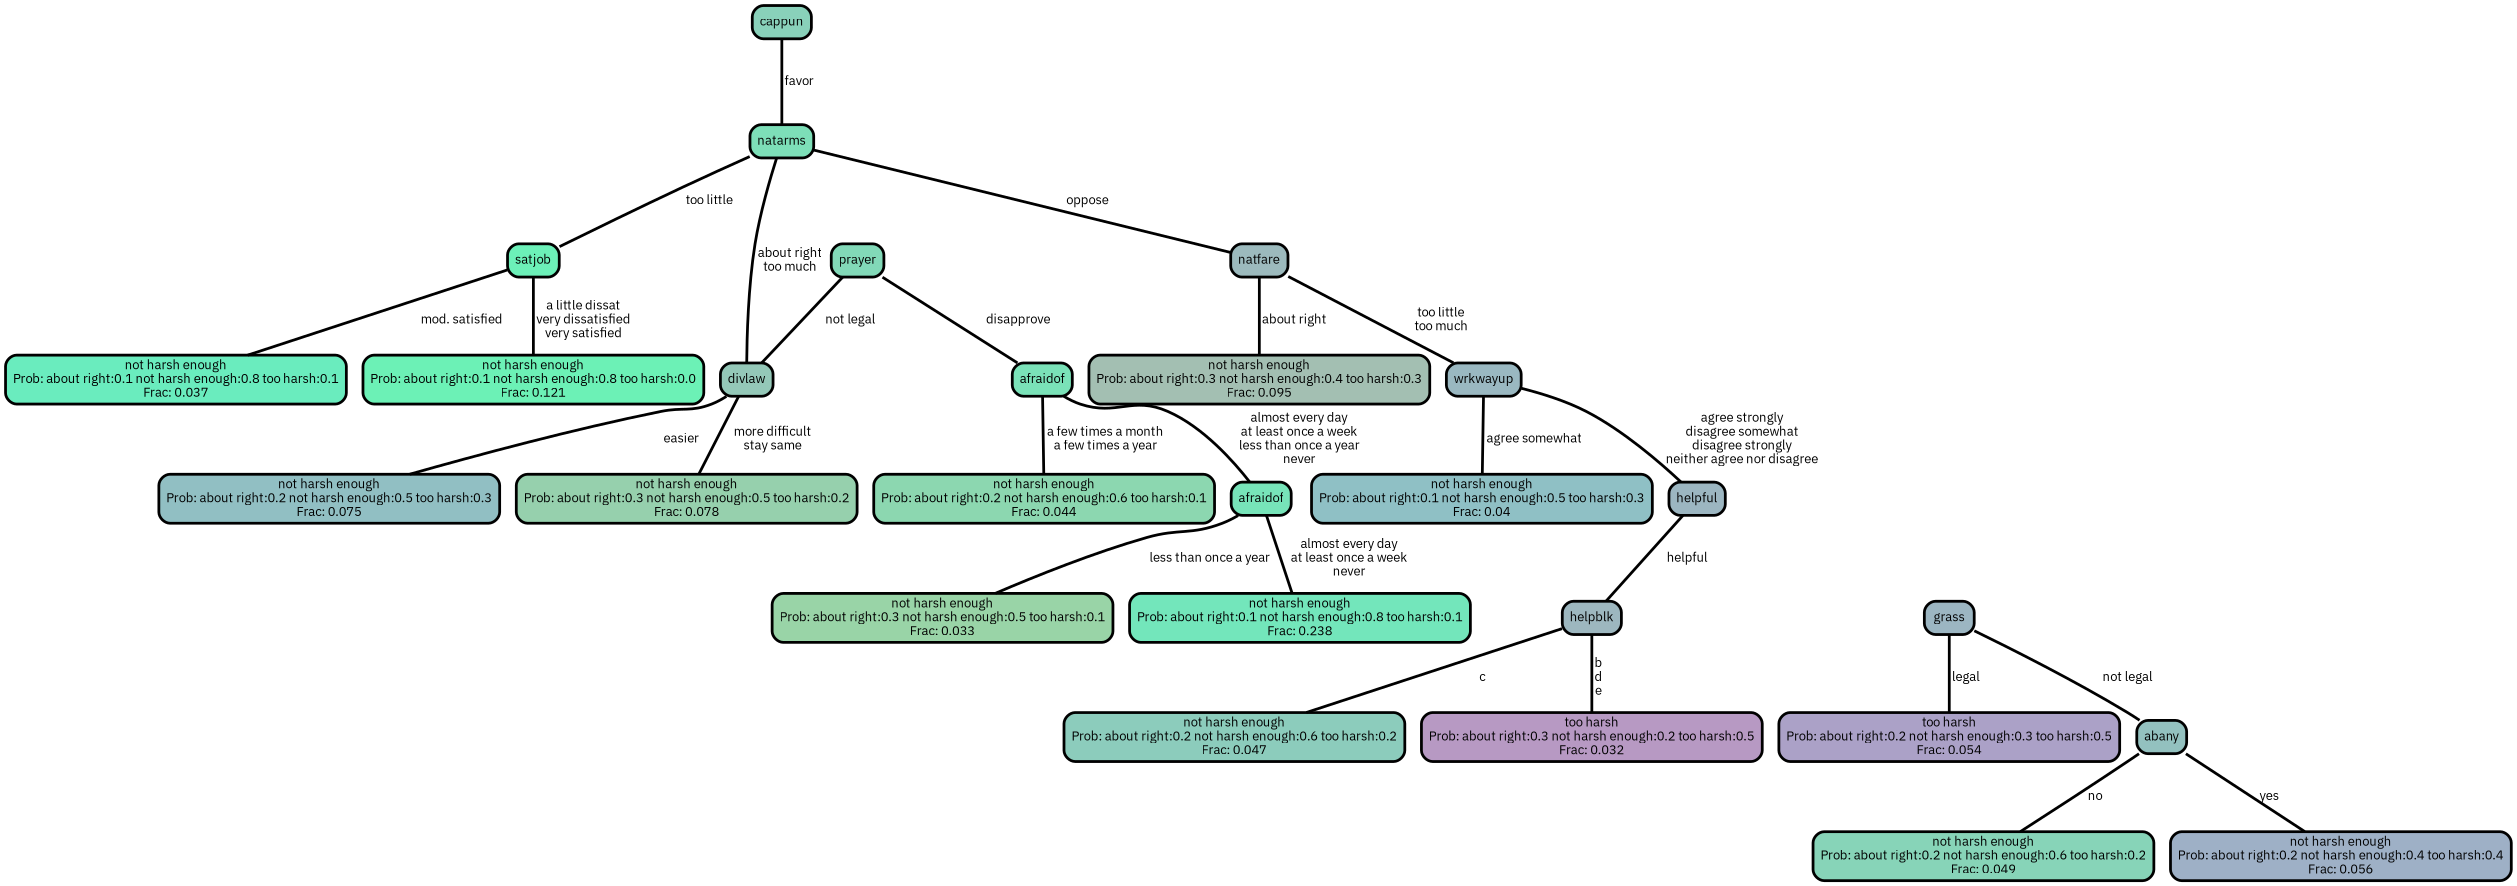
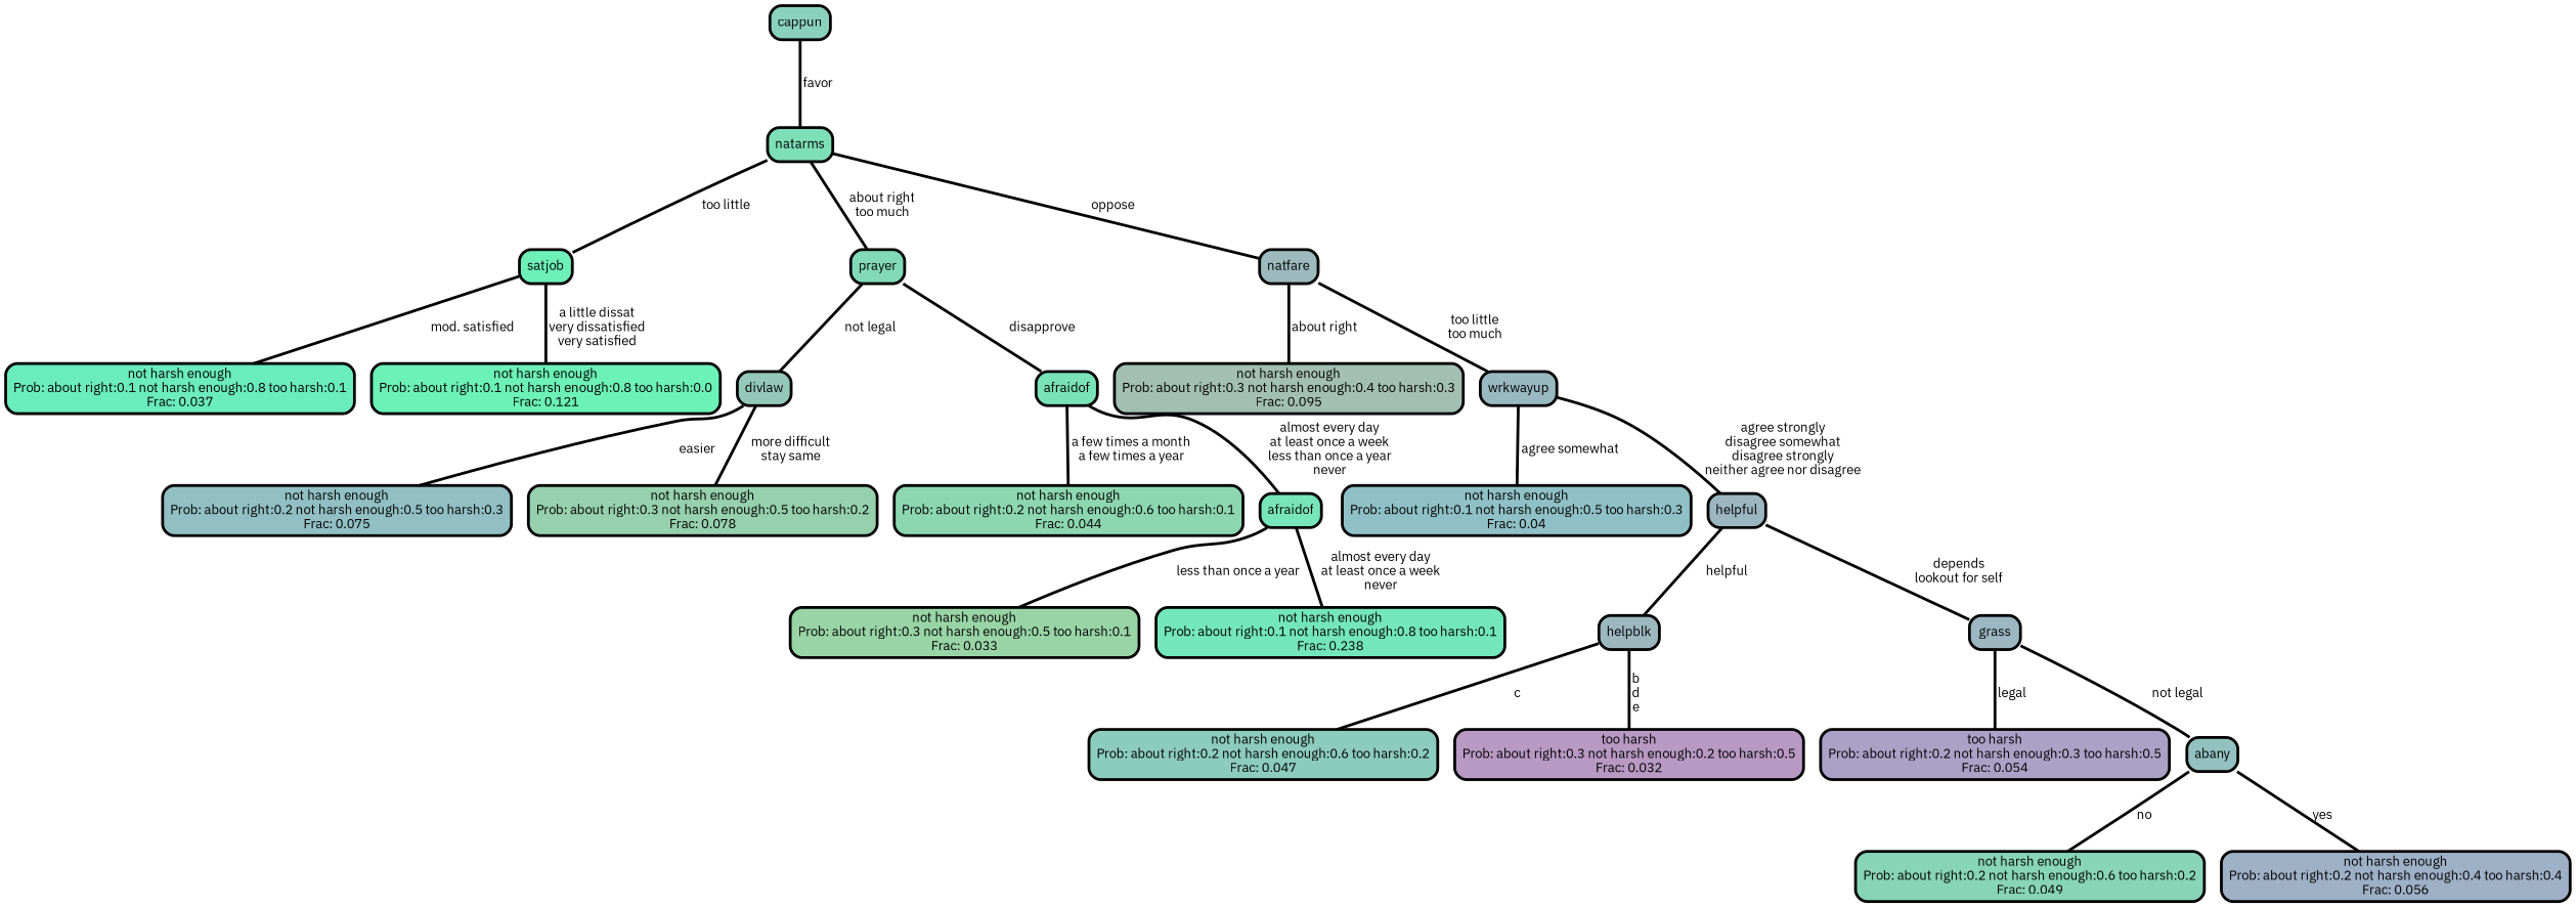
  graph {
    fontname="IBM Plex Sans"
    ranksep="0 equally"
    splines=straight
    node [color=black fontcolor=black fontname="IBM Plex Sans" penwidth=3 shape=box style="filled, rounded"]
    edge [color=black fontname="IBM Plex Sans" penwidth=3]
    n1 [fillcolor="#6aecbe" label="not harsh enough\nProb: about right:0.1 not harsh enough:0.8 too harsh:0.1\nFrac: 0.037"]
    n2 [fillcolor="#6cf0b8" label=satjob]
    n3 [fillcolor="#6cf1b6" label="not harsh enough\nProb: about right:0.1 not harsh enough:0.8 too harsh:0.0\nFrac: 0.121"]
    n4 [fillcolor="#7ddfb8" label=natarms]
    n5 [fillcolor="#82d9b8" label=prayer]
    n6 [fillcolor="#9cbabd" label=natfare]
    n7 [fillcolor="#94c8b8" label=divlaw]
    n8 [fillcolor="#7ae2b8" label=afraidof]
    n9 [fillcolor="#91bfc3" label="not harsh enough\nProb: about right:0.2 not harsh enough:0.5 too harsh:0.3\nFrac: 0.075"]
    n10 [fillcolor="#96d0ad" label="not harsh enough\nProb: about right:0.3 not harsh enough:0.5 too harsh:0.2\nFrac: 0.078"]
    n11 [fillcolor="#8cd7b0" label="not harsh enough\nProb: about right:0.2 not harsh enough:0.6 too harsh:0.1\nFrac: 0.044"]
    n12 [fillcolor="#77e4b9" label=afraidof]
    n13 [fillcolor="#99d4a7" label="not harsh enough\nProb: about right:0.3 not harsh enough:0.5 too harsh:0.1\nFrac: 0.033"]
    n14 [fillcolor="#73e6bb" label="not harsh enough\nProb: about right:0.1 not harsh enough:0.8 too harsh:0.1\nFrac: 0.238"]
    n15 [fillcolor="#89d1ba" label=cappun]
    n16 [fillcolor="#a3bfb2" label="not harsh enough\nProb: about right:0.3 not harsh enough:0.4 too harsh:0.3\nFrac: 0.095"]
    n17 [fillcolor="#9ab8c1" label=wrkwayup]
    n18 [fillcolor="#8fc0c5" label="not harsh enough\nProb: about right:0.1 not harsh enough:0.5 too harsh:0.3\nFrac: 0.04"]
    n19 [fillcolor="#9cb6c1" label=helpful]
    n20 [fillcolor="#9db7bf" label=helpblk]
    n21 [fillcolor="#9cb6c2" label=grass]
    n22 [fillcolor="#8cccbc" label="not harsh enough\nProb: about right:0.2 not harsh enough:0.6 too harsh:0.2\nFrac: 0.047"]
    n23 [fillcolor="#b799c3" label="too harsh\nProb: about right:0.3 not harsh enough:0.2 too harsh:0.5\nFrac: 0.032"]
    n24 [fillcolor="#aba1c7" label="too harsh\nProb: about right:0.2 not harsh enough:0.3 too harsh:0.5\nFrac: 0.054"]
    n25 [fillcolor="#93c1bf" label=abany]
    n26 [fillcolor="#87d4b8" label="not harsh enough\nProb: about right:0.2 not harsh enough:0.6 too harsh:0.2\nFrac: 0.049"]
    n27 [fillcolor="#9eb0c6" label="not harsh enough\nProb: about right:0.2 not harsh enough:0.4 too harsh:0.4\nFrac: 0.056"]
    subgraph sub_1 {
      rank=same
    }
    n2 -- n1 [label=" mod. satisfied"]
    n2 -- n3 [label=" a little dissat\n very dissatisfied\n very satisfied"]
    n4 -- n2 [label=" too little"]
-   n4 -- n7 [label=" about right\n too much"]
+   n4 -- n5 [label=" about right\n too much"]
    n4 -- n6 [label=" oppose"]
    n5 -- n7 [label=" not legal"]
    n5 -- n8 [label=" disapprove"]
    n6 -- n16 [label=" about right"]
    n6 -- n17 [label=" too little\n too much"]
    n7 -- n9 [label=" easier"]
    n7 -- n10 [label=" more difficult\n stay same"]
    n8 -- n11 [label=" a few times a month\n a few times a year"]
    n8 -- n12 [label=" almost every day\n at least once a week\n less than once a year\n never"]
    n12 -- n13 [label=" less than once a year"]
    n12 -- n14 [label=" almost every day\n at least once a week\n never"]
    n15 -- n4 [label=" favor"]
    n17 -- n18 [label=" agree somewhat"]
    n17 -- n19 [label=" agree strongly\n disagree somewhat\n disagree strongly\n neither agree nor disagree"]
    n19 -- n20 [label=" helpful"]
+   n19 -- n21 [label=" depends\n lookout for self"]
    n20 -- n22 [label=" c"]
    n20 -- n23 [label=" b\n d\n e"]
    n21 -- n24 [label=" legal"]
    n21 -- n25 [label=" not legal"]
    n25 -- n26 [label=" no"]
    n25 -- n27 [label=" yes"]
  }
